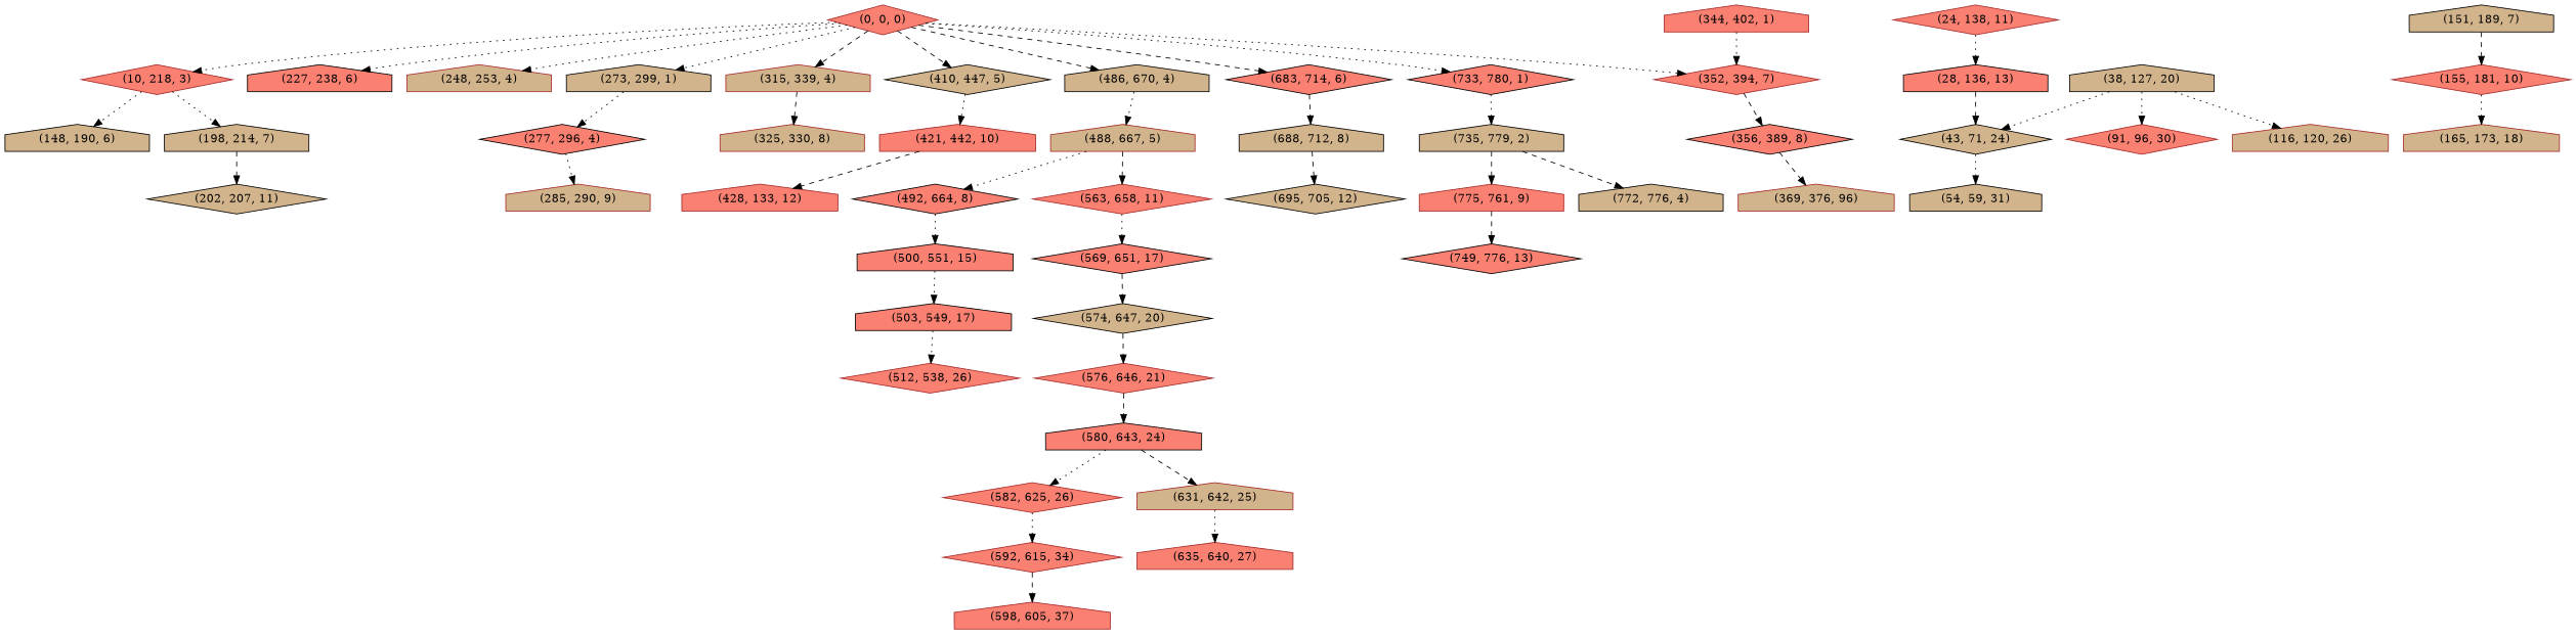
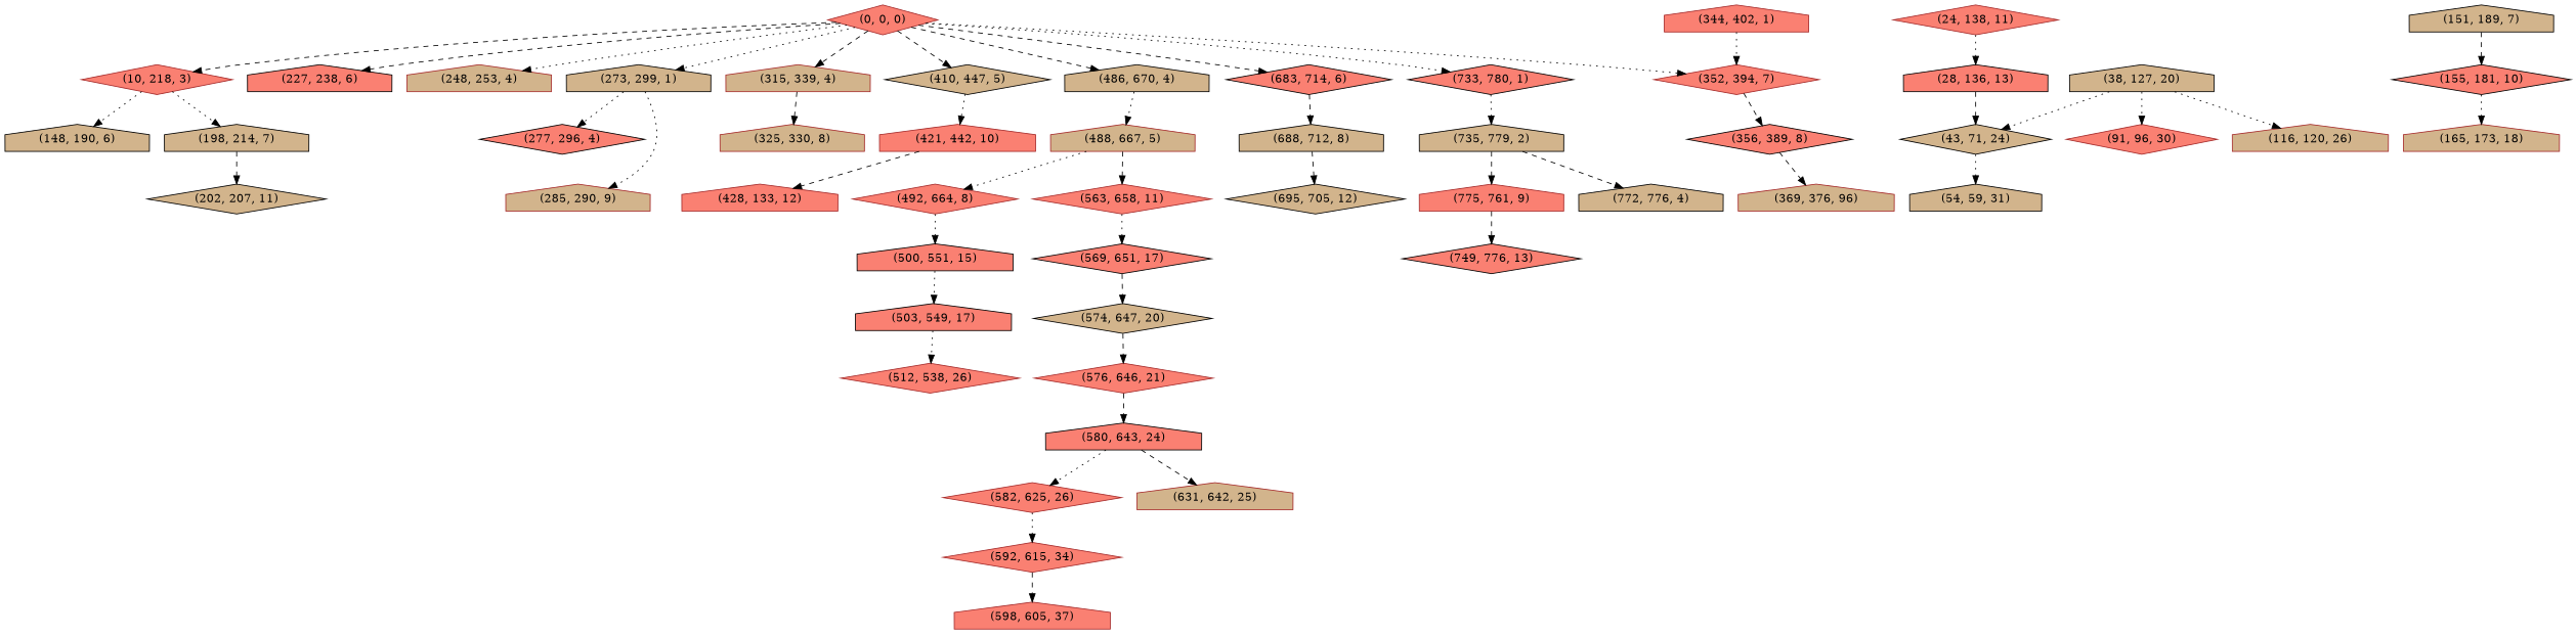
  digraph {
    node [color=black fillcolor=salmon shape=house style=filled]
    edge [style=dotted]
    "(0, 0, 0)" [color=brown shape=diamond]
    "(10, 218, 3)" [color=brown shape=diamond]
    "(227, 238, 6)"
    "(248, 253, 4)" [color=brown fillcolor=tan]
    "(273, 299, 1)" [fillcolor=tan]
    "(315, 339, 4)" [color=brown fillcolor=tan]
    "(410, 447, 5)" [fillcolor=tan shape=diamond]
    "(486, 670, 4)" [fillcolor=tan]
    "(683, 714, 6)" [shape=diamond]
    "(733, 780, 1)" [shape=diamond]
    "(352, 394, 7)" [color=brown shape=diamond]
    "(148, 190, 6)" [fillcolor=tan]
    "(198, 214, 7)" [fillcolor=tan]
    "(277, 296, 4)" [shape=diamond]
    "(325, 330, 8)" [color=brown fillcolor=tan]
    "(344, 402, 1)" [color=brown]
    "(421, 442, 10)" [color=brown]
    "(488, 667, 5)" [color=brown fillcolor=tan]
    "(688, 712, 8)" [fillcolor=tan]
    "(735, 779, 2)" [fillcolor=tan]
    "(24, 138, 11)" [color=brown shape=diamond]
    "(28, 136, 13)"
    "(202, 207, 11)" [fillcolor=tan shape=diamond]
    "(43, 71, 24)" [fillcolor=tan shape=diamond]
    "(38, 127, 20)" [fillcolor=tan]
    "(91, 96, 30)" [color=brown shape=diamond]
    "(116, 120, 26)" [color=brown fillcolor=tan]
    "(54, 59, 31)" [fillcolor=tan]
    "(151, 189, 7)" [fillcolor=tan]
-   "(155, 181, 10)" [color=brown shape=diamond]
+   "(155, 181, 10)" [shape=diamond]
    "(165, 173, 18)" [color=brown fillcolor=tan]
    "(285, 290, 9)" [color=brown fillcolor=tan]
    "(356, 389, 8)" [shape=diamond]
    n34 [color=brown fillcolor=tan label="(369, 376, 96)"]
    n35 [color=brown label="(428, 133, 12)"]
-   "(492, 664, 8)" [shape=diamond]
+   "(492, 664, 8)" [color=brown shape=diamond]
    "(563, 658, 11)" [color=brown shape=diamond]
    "(500, 551, 15)"
    "(503, 549, 17)"
    "(569, 651, 17)" [shape=diamond]
    "(512, 538, 26)" [color=brown shape=diamond]
    "(574, 647, 20)" [fillcolor=tan shape=diamond]
    "(576, 646, 21)" [color=brown shape=diamond]
    "(580, 643, 24)"
    "(582, 625, 26)" [color=brown shape=diamond]
    "(631, 642, 25)" [color=brown fillcolor=tan]
    "(592, 615, 34)" [color=brown shape=diamond]
-   "(635, 640, 27)" [color=brown]
    "(598, 605, 37)" [color=brown]
    "(695, 705, 12)" [fillcolor=tan shape=diamond]
    n51 [color=brown label="(775, 761, 9)"]
    "(772, 776, 4)" [fillcolor=tan]
    n53 [label="(749, 776, 13)" shape=diamond]
-   "(0, 0, 0)" -> "(10, 218, 3)"
-   "(0, 0, 0)" -> "(227, 238, 6)"
+   "(0, 0, 0)" -> "(10, 218, 3)" [style=dashed]
+   "(0, 0, 0)" -> "(227, 238, 6)" [style=dashed]
    "(0, 0, 0)" -> "(248, 253, 4)"
    "(0, 0, 0)" -> "(273, 299, 1)"
    "(0, 0, 0)" -> "(315, 339, 4)" [style=dashed]
    "(0, 0, 0)" -> "(410, 447, 5)" [style=dashed]
    "(0, 0, 0)" -> "(486, 670, 4)" [style=dashed]
    "(0, 0, 0)" -> "(683, 714, 6)" [style=dashed]
    "(0, 0, 0)" -> "(733, 780, 1)"
    "(0, 0, 0)" -> "(352, 394, 7)"
    "(10, 218, 3)" -> "(148, 190, 6)"
    "(10, 218, 3)" -> "(198, 214, 7)"
    "(273, 299, 1)" -> "(277, 296, 4)"
    "(315, 339, 4)" -> "(325, 330, 8)" [style=dashed]
    "(410, 447, 5)" -> "(421, 442, 10)"
    "(486, 670, 4)" -> "(488, 667, 5)"
    "(683, 714, 6)" -> "(688, 712, 8)" [style=dashed]
    "(733, 780, 1)" -> "(735, 779, 2)"
    "(352, 394, 7)" -> "(356, 389, 8)" [style=dashed]
    "(198, 214, 7)" -> "(202, 207, 11)" [style=dashed]
-   "(277, 296, 4)" -> "(285, 290, 9)"
+   "(273, 299, 1)" -> "(285, 290, 9)"
    "(344, 402, 1)" -> "(352, 394, 7)"
    "(421, 442, 10)" -> n35 [style=dashed]
    "(488, 667, 5)" -> "(492, 664, 8)"
    "(488, 667, 5)" -> "(563, 658, 11)" [style=dashed]
    "(688, 712, 8)" -> "(695, 705, 12)" [style=dashed]
    "(735, 779, 2)" -> n51 [style=dashed]
    "(735, 779, 2)" -> "(772, 776, 4)" [style=dashed]
    "(24, 138, 11)" -> "(28, 136, 13)"
    "(28, 136, 13)" -> "(43, 71, 24)" [style=dashed]
    "(43, 71, 24)" -> "(54, 59, 31)"
    "(38, 127, 20)" -> "(43, 71, 24)"
    "(38, 127, 20)" -> "(91, 96, 30)"
    "(38, 127, 20)" -> "(116, 120, 26)"
    "(151, 189, 7)" -> "(155, 181, 10)" [style=dashed]
    "(155, 181, 10)" -> "(165, 173, 18)"
    "(356, 389, 8)" -> n34 [style=dashed]
    "(492, 664, 8)" -> "(500, 551, 15)"
    "(563, 658, 11)" -> "(569, 651, 17)"
    "(500, 551, 15)" -> "(503, 549, 17)"
    "(503, 549, 17)" -> "(512, 538, 26)"
    "(569, 651, 17)" -> "(574, 647, 20)" [style=dashed]
    "(574, 647, 20)" -> "(576, 646, 21)" [style=dashed]
    "(576, 646, 21)" -> "(580, 643, 24)" [style=dashed]
    "(580, 643, 24)" -> "(582, 625, 26)"
    "(580, 643, 24)" -> "(631, 642, 25)" [style=dashed]
    "(582, 625, 26)" -> "(592, 615, 34)"
-   "(631, 642, 25)" -> "(635, 640, 27)"
    "(592, 615, 34)" -> "(598, 605, 37)" [style=dashed]
    n51 -> n53 [style=dashed]
  }
